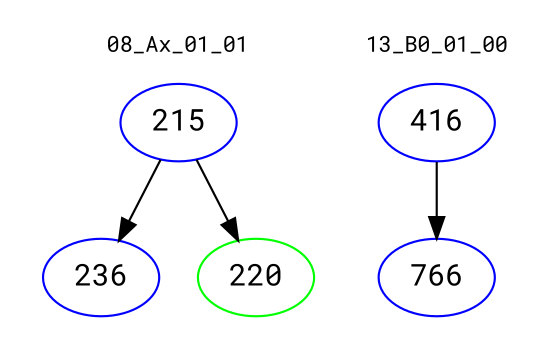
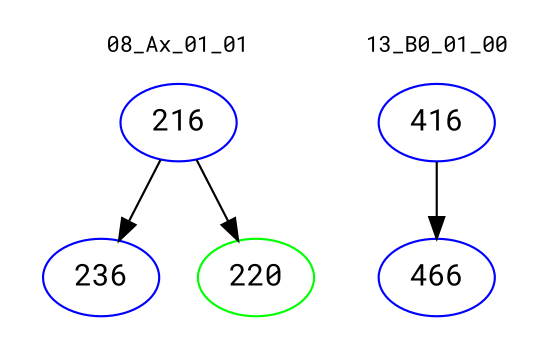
  digraph {
    fontname="Roboto Mono"
    node [color=blue fontname="Roboto Mono"]
    edge [color=black fontname="Roboto Mono"]
-   n1 [label=215]
+   n1 [label=216]
    n2 [label=236]
    n3 [color=green label=220]
    n4 [label=416]
-   n5 [label=766]
+   n5 [label=466]
    subgraph cluster_1 {
      color=white
      fontsize=10
      label="08_Ax_01_01"
      n1
      n2
      n3
    }
    subgraph cluster_2 {
      color=white
      fontsize=10
      label="13_B0_01_00"
      n4
      n5
    }
    n1 -> n2
    n1 -> n3
    n4 -> n5
  }
